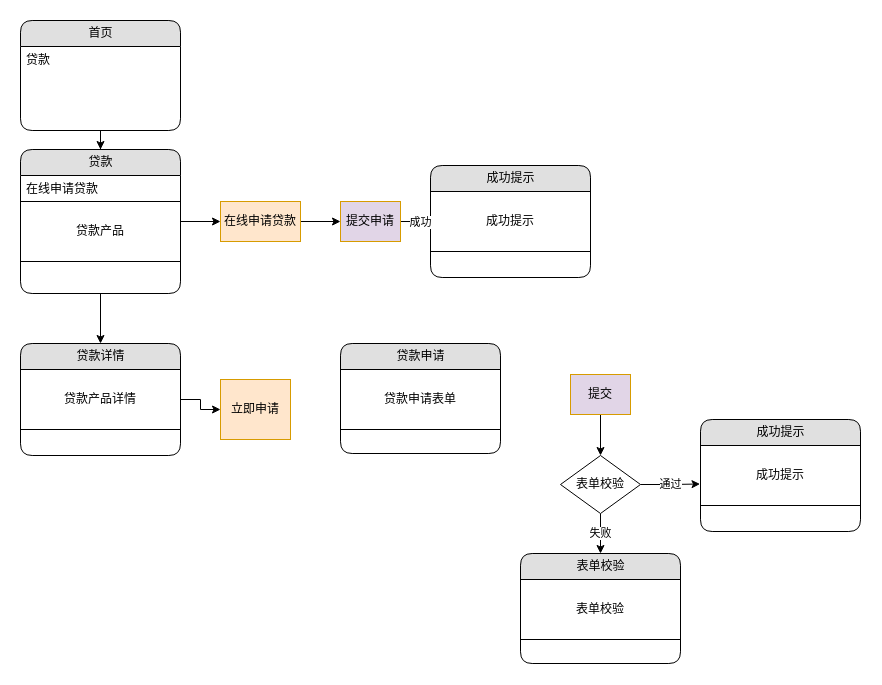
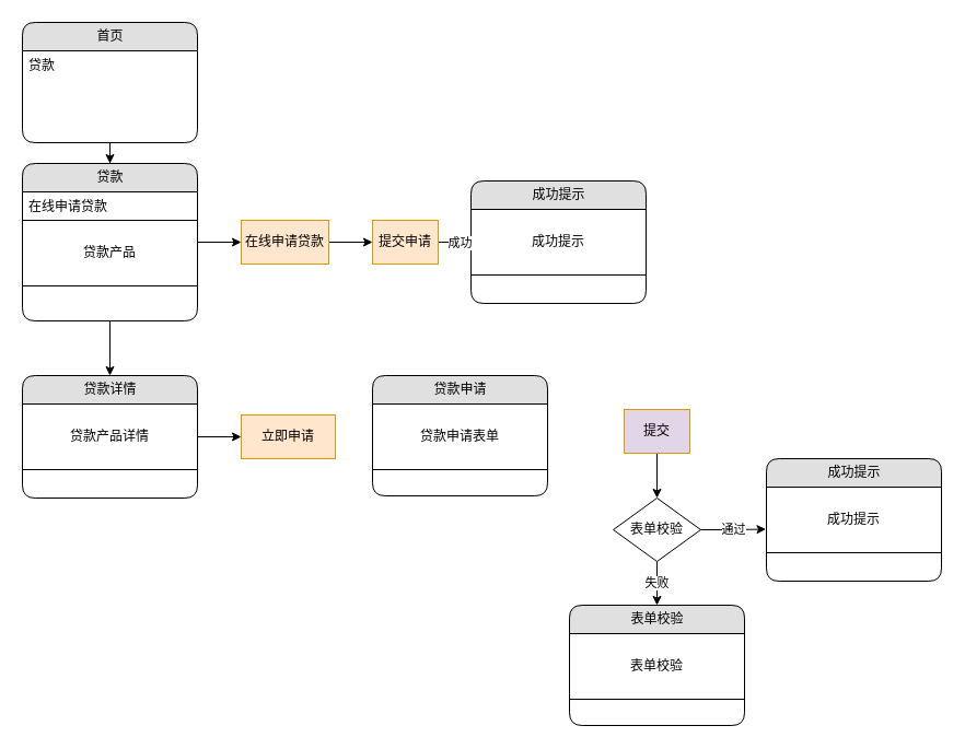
  <mxCell id="0" />
  <mxCell id="1" parent="0" />
  <mxCell id="2" style="edgeStyle=orthogonalEdgeStyle;rounded=0;orthogonalLoop=1;jettySize=auto;html=1;entryX=0.5;entryY=0;entryDx=0;entryDy=0;" parent="1" source="4" target="8" edge="1"><mxGeometry relative="1" as="geometry" /></mxCell>
  <mxCell id="3" value="" style="edgeStyle=orthogonalEdgeStyle;rounded=0;orthogonalLoop=1;jettySize=auto;html=1;dashed=1;" parent="1" source="4" target="10" edge="1"><mxGeometry relative="1" as="geometry" /></mxCell>
  <mxCell id="4" value="首页" style="swimlane;html=1;fontStyle=0;childLayout=stackLayout;horizontal=1;startSize=26;fillColor=#e0e0e0;horizontalStack=0;resizeParent=1;resizeLast=0;collapsible=1;marginBottom=0;swimlaneFillColor=#ffffff;align=center;rounded=1;shadow=0;comic=0;labelBackgroundColor=none;strokeWidth=1;fontFamily=Verdana;fontSize=12" parent="1" vertex="1"><mxGeometry x="20" y="20" width="160" height="110" as="geometry" /></mxCell>
  <mxCell id="5" value="贷款" style="text;html=1;strokeColor=none;fillColor=none;spacingLeft=4;spacingRight=4;whiteSpace=wrap;overflow=hidden;rotatable=0;points=[[0,0.5],[1,0.5]];portConstraint=eastwest;" parent="4" vertex="1"><mxGeometry y="26" width="160" height="26" as="geometry" /></mxCell>
  <mxCell id="6" style="edgeStyle=orthogonalEdgeStyle;rounded=0;orthogonalLoop=1;jettySize=auto;html=1;entryX=0;entryY=0.5;entryDx=0;entryDy=0;" parent="1" source="8" target="12" edge="1"><mxGeometry relative="1" as="geometry" /></mxCell>
  <mxCell id="7" style="edgeStyle=orthogonalEdgeStyle;rounded=0;orthogonalLoop=1;jettySize=auto;html=1;entryX=0.5;entryY=0;entryDx=0;entryDy=0;" parent="1" source="8" target="18" edge="1"><mxGeometry relative="1" as="geometry" /></mxCell>
  <mxCell id="8" value="贷款" style="swimlane;html=1;fontStyle=0;childLayout=stackLayout;horizontal=1;startSize=26;fillColor=#e0e0e0;horizontalStack=0;resizeParent=1;resizeLast=0;collapsible=1;marginBottom=0;swimlaneFillColor=#ffffff;align=center;rounded=1;shadow=0;comic=0;labelBackgroundColor=none;strokeWidth=1;fontFamily=Verdana;fontSize=12" parent="1" vertex="1"><mxGeometry x="20" y="149" width="160" height="144" as="geometry" /></mxCell>
  <mxCell id="9" value="在线申请贷款" style="text;html=1;strokeColor=none;fillColor=none;spacingLeft=4;spacingRight=4;whiteSpace=wrap;overflow=hidden;rotatable=0;points=[[0,0.5],[1,0.5]];portConstraint=eastwest;" parent="8" vertex="1"><mxGeometry y="26" width="160" height="26" as="geometry" /></mxCell>
  <mxCell id="10" value="贷款产品" style="rounded=0;whiteSpace=wrap;html=1;" parent="8" vertex="1"><mxGeometry y="52" width="160" height="60" as="geometry" /></mxCell>
  <mxCell id="11" style="edgeStyle=orthogonalEdgeStyle;rounded=0;orthogonalLoop=1;jettySize=auto;html=1;entryX=0;entryY=0.5;entryDx=0;entryDy=0;" parent="1" source="12" target="17" edge="1"><mxGeometry relative="1" as="geometry" /></mxCell>
  <mxCell id="12" value="在线申请贷款" style="rounded=0;whiteSpace=wrap;html=1;fillColor=#ffe6cc;strokeColor=#d79b00;" parent="1" vertex="1"><mxGeometry x="220" y="201" width="80" height="40" as="geometry" /></mxCell>
  <mxCell id="13" value="成功提示" style="swimlane;html=1;fontStyle=0;childLayout=stackLayout;horizontal=1;startSize=26;fillColor=#e0e0e0;horizontalStack=0;resizeParent=1;resizeLast=0;collapsible=1;marginBottom=0;swimlaneFillColor=#ffffff;align=center;rounded=1;shadow=0;comic=0;labelBackgroundColor=none;strokeWidth=1;fontFamily=Verdana;fontSize=12" parent="1" vertex="1"><mxGeometry x="430" y="165" width="160" height="112" as="geometry" /></mxCell>
  <mxCell id="14" value="成功提示" style="rounded=0;whiteSpace=wrap;html=1;" parent="13" vertex="1"><mxGeometry y="26" width="160" height="60" as="geometry" /></mxCell>
  <mxCell id="15" style="edgeStyle=orthogonalEdgeStyle;rounded=0;orthogonalLoop=1;jettySize=auto;html=1;entryX=0;entryY=0.5;entryDx=0;entryDy=0;" parent="1" source="17" target="14" edge="1"><mxGeometry relative="1" as="geometry" /></mxCell>
  <mxCell id="16" value="成功" style="edgeLabel;html=1;align=center;verticalAlign=middle;resizable=0;points=[];" parent="15" vertex="1" connectable="0"><mxGeometry x="-0.248" relative="1" as="geometry"><mxPoint as="offset" /></mxGeometry></mxCell>
- <mxCell id="17" value="提交申请" style="rounded=0;whiteSpace=wrap;html=1;fillColor=#e1d5e7;strokeColor=#d79b00;" parent="1" vertex="1"><mxGeometry x="340" y="201" width="60" height="40" as="geometry" /></mxCell>
+ <mxCell id="17" value="提交申请" style="rounded=0;whiteSpace=wrap;html=1;fillColor=#ffe6cc;strokeColor=#d79b00;" parent="1" vertex="1"><mxGeometry x="340" y="201" width="60" height="40" as="geometry" /></mxCell>
  <mxCell id="18" value="贷款详情" style="swimlane;html=1;fontStyle=0;childLayout=stackLayout;horizontal=1;startSize=26;fillColor=#e0e0e0;horizontalStack=0;resizeParent=1;resizeLast=0;collapsible=1;marginBottom=0;swimlaneFillColor=#ffffff;align=center;rounded=1;shadow=0;comic=0;labelBackgroundColor=none;strokeWidth=1;fontFamily=Verdana;fontSize=12" parent="1" vertex="1"><mxGeometry x="20" y="343" width="160" height="112" as="geometry" /></mxCell>
  <mxCell id="19" value="贷款产品详情" style="rounded=0;whiteSpace=wrap;html=1;" parent="18" vertex="1"><mxGeometry y="26" width="160" height="60" as="geometry" /></mxCell>
- <mxCell id="20" value="立即申请" style="rounded=0;whiteSpace=wrap;html=1;fillColor=#ffe6cc;strokeColor=#d79b00;" parent="1" vertex="1"><mxGeometry x="220" y="379" width="70" height="60" as="geometry" /></mxCell>
+ <mxCell id="20" value="立即申请" style="rounded=0;whiteSpace=wrap;html=1;fillColor=#ffe6cc;strokeColor=#d79b00;" parent="1" vertex="1"><mxGeometry x="220" y="379" width="86" height="40" as="geometry" /></mxCell>
  <mxCell id="21" value="贷款申请" style="swimlane;html=1;fontStyle=0;childLayout=stackLayout;horizontal=1;startSize=26;fillColor=#e0e0e0;horizontalStack=0;resizeParent=1;resizeLast=0;collapsible=1;marginBottom=0;swimlaneFillColor=#ffffff;align=center;rounded=1;shadow=0;comic=0;labelBackgroundColor=none;strokeWidth=1;fontFamily=Verdana;fontSize=12" parent="1" vertex="1"><mxGeometry x="340" y="343" width="160" height="110" as="geometry" /></mxCell>
  <mxCell id="22" value="贷款申请表单" style="rounded=0;whiteSpace=wrap;html=1;" parent="21" vertex="1"><mxGeometry y="26" width="160" height="60" as="geometry" /></mxCell>
  <mxCell id="23" style="edgeStyle=orthogonalEdgeStyle;rounded=0;orthogonalLoop=1;jettySize=auto;html=1;entryX=0.5;entryY=0;entryDx=0;entryDy=0;" parent="1" source="24" target="27" edge="1"><mxGeometry relative="1" as="geometry" /></mxCell>
  <mxCell id="24" value="提交" style="rounded=0;whiteSpace=wrap;html=1;fillColor=#e1d5e7;strokeColor=#d79b00;" parent="1" vertex="1"><mxGeometry x="570" y="374" width="60" height="40" as="geometry" /></mxCell>
  <mxCell id="25" value="通过" style="edgeStyle=orthogonalEdgeStyle;rounded=0;orthogonalLoop=1;jettySize=auto;html=1;entryX=-0.003;entryY=0.642;entryDx=0;entryDy=0;entryPerimeter=0;" parent="1" source="27" target="31" edge="1"><mxGeometry relative="1" as="geometry" /></mxCell>
  <mxCell id="26" value="失败" style="edgeStyle=orthogonalEdgeStyle;rounded=0;orthogonalLoop=1;jettySize=auto;html=1;" parent="1" source="27" target="28" edge="1"><mxGeometry relative="1" as="geometry" /></mxCell>
  <mxCell id="27" value="表单校验" style="rhombus;whiteSpace=wrap;html=1;" parent="1" vertex="1"><mxGeometry x="560" y="455" width="80" height="58" as="geometry" /></mxCell>
  <mxCell id="28" value="表单校验" style="swimlane;html=1;fontStyle=0;childLayout=stackLayout;horizontal=1;startSize=26;fillColor=#e0e0e0;horizontalStack=0;resizeParent=1;resizeLast=0;collapsible=1;marginBottom=0;swimlaneFillColor=#ffffff;align=center;rounded=1;shadow=0;comic=0;labelBackgroundColor=none;strokeWidth=1;fontFamily=Verdana;fontSize=12" parent="1" vertex="1"><mxGeometry x="520" y="553" width="160" height="110" as="geometry" /></mxCell>
  <mxCell id="29" value="表单校验" style="rounded=0;whiteSpace=wrap;html=1;" parent="28" vertex="1"><mxGeometry y="26" width="160" height="60" as="geometry" /></mxCell>
  <mxCell id="30" value="成功提示" style="swimlane;html=1;fontStyle=0;childLayout=stackLayout;horizontal=1;startSize=26;fillColor=#e0e0e0;horizontalStack=0;resizeParent=1;resizeLast=0;collapsible=1;marginBottom=0;swimlaneFillColor=#ffffff;align=center;rounded=1;shadow=0;comic=0;labelBackgroundColor=none;strokeWidth=1;fontFamily=Verdana;fontSize=12" parent="1" vertex="1"><mxGeometry x="700" y="419" width="160" height="112" as="geometry" /></mxCell>
  <mxCell id="31" value="成功提示" style="rounded=0;whiteSpace=wrap;html=1;" parent="30" vertex="1"><mxGeometry y="26" width="160" height="60" as="geometry" /></mxCell>
  <mxCell id="32" style="edgeStyle=orthogonalEdgeStyle;rounded=0;orthogonalLoop=1;jettySize=auto;html=1;entryX=0;entryY=0.5;entryDx=0;entryDy=0;" parent="1" source="19" target="20" edge="1"><mxGeometry relative="1" as="geometry" /></mxCell>
